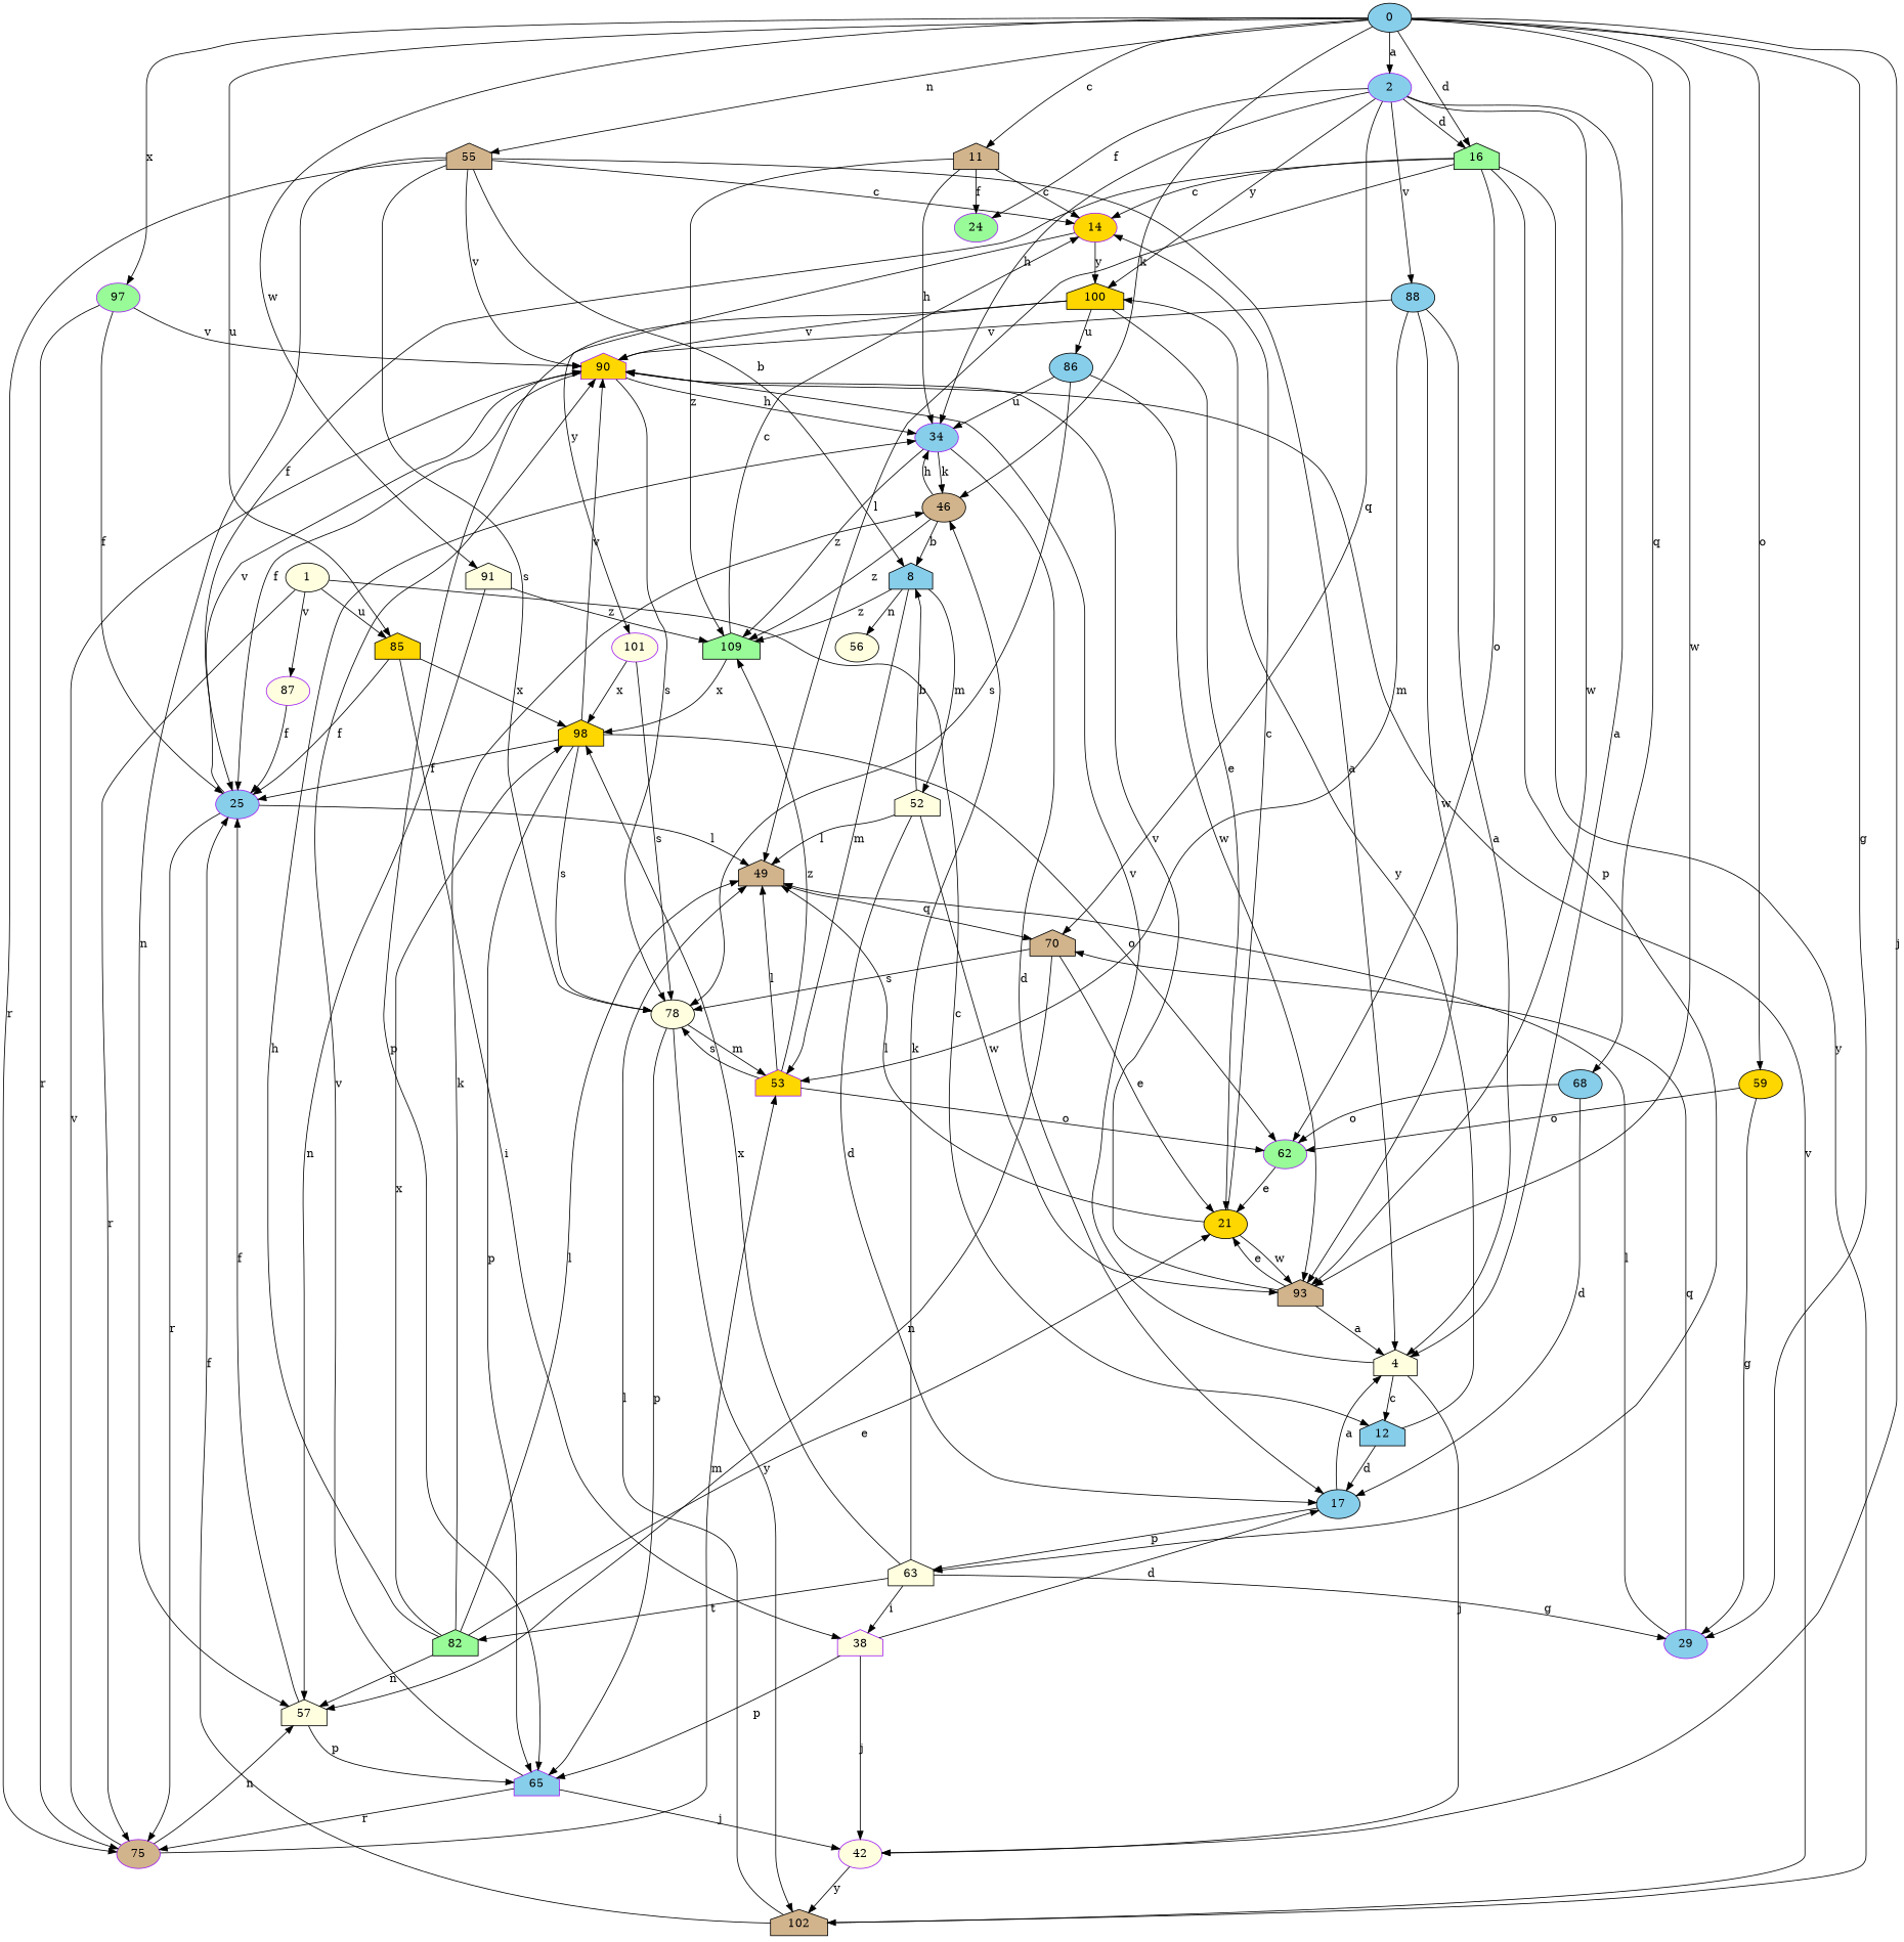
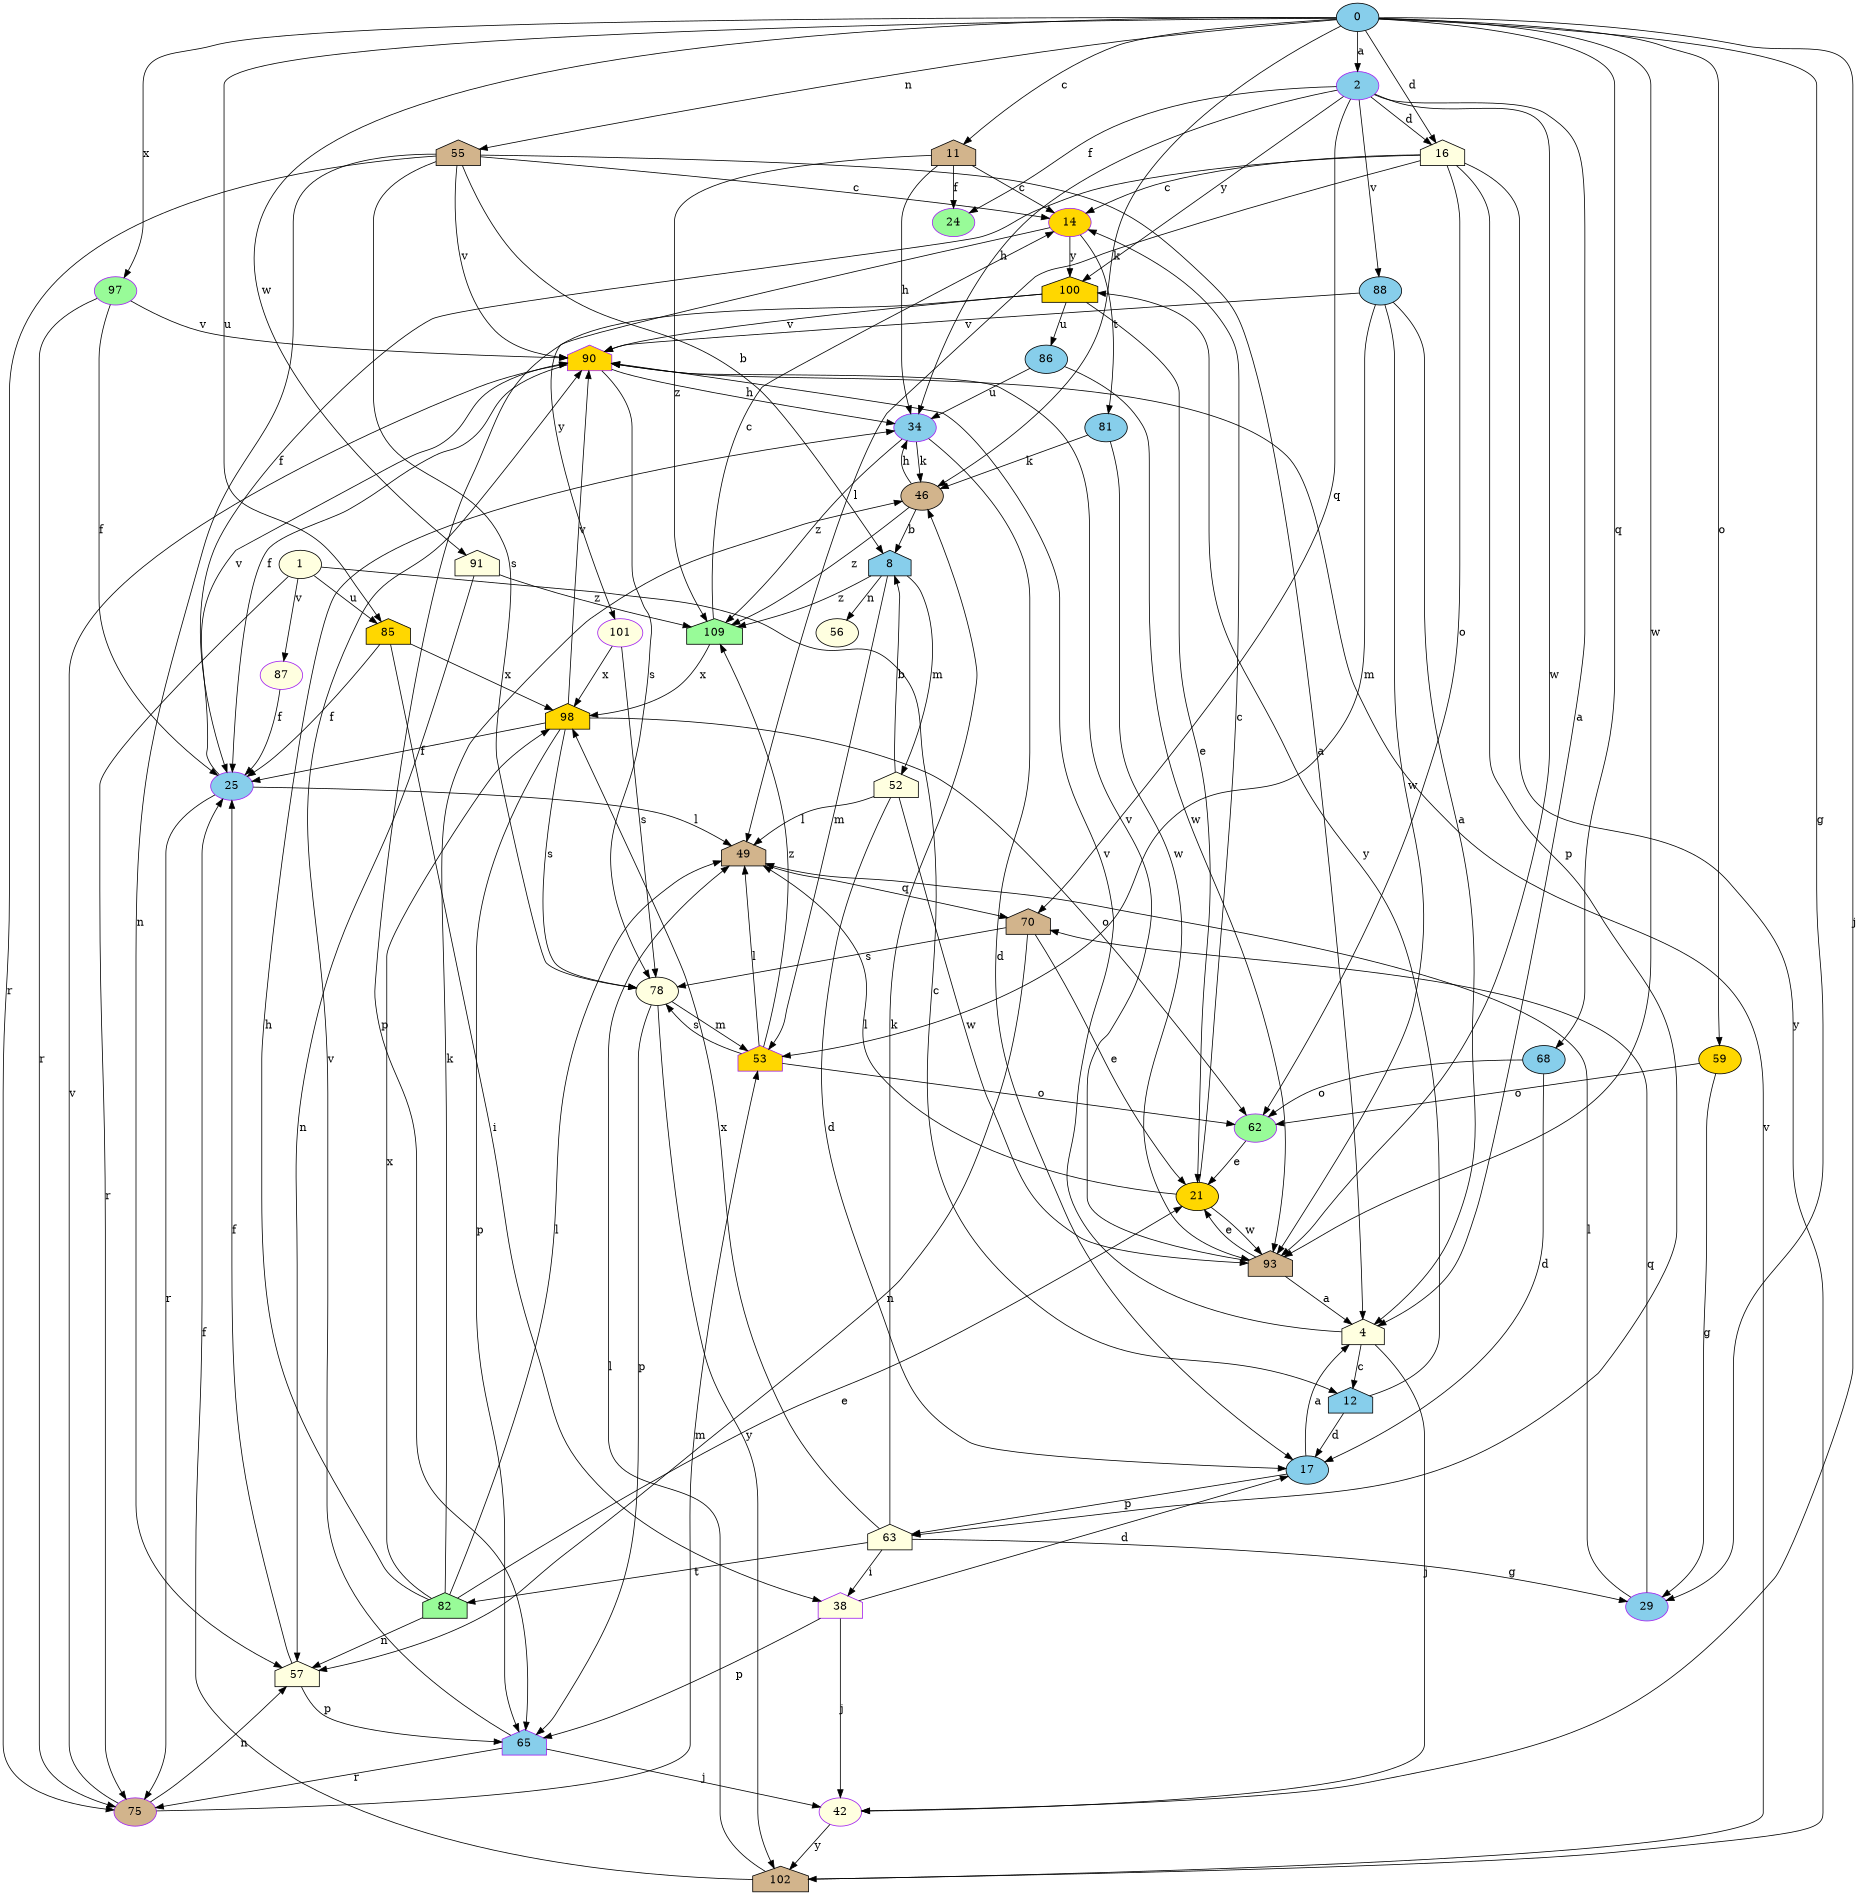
  strict digraph {
    node [color=black fillcolor=skyblue shape=ellipse style=filled]
    2 [color=purple]
    0
    11 [fillcolor=tan shape=house]
-   16 [fillcolor=palegreen shape=house]
+   16 [fillcolor=lightyellow shape=house]
    29 [color=purple]
    42 [color=purple fillcolor=lightyellow]
    46 [fillcolor=tan]
    55 [fillcolor=tan shape=house]
    59 [fillcolor=gold]
    68
    85 [fillcolor=gold shape=house]
    91 [fillcolor=lightyellow shape=house]
    93 [fillcolor=tan shape=house]
    97 [color=purple fillcolor=palegreen]
    4 [fillcolor=lightyellow shape=house]
    24 [color=purple fillcolor=palegreen]
    34 [color=purple]
    70 [fillcolor=tan shape=house]
    88
    100 [fillcolor=gold shape=house]
    109 [fillcolor=palegreen shape=house]
    14 [color=purple fillcolor=gold]
    25 [color=purple]
    49 [fillcolor=tan shape=house]
    62 [color=purple fillcolor=palegreen]
    63 [fillcolor=lightyellow shape=house]
    102 [fillcolor=tan shape=house]
    8 [shape=house]
    75 [color=purple fillcolor=tan]
    90 [color=purple fillcolor=gold shape=house]
    78 [fillcolor=lightyellow]
    57 [fillcolor=lightyellow shape=house]
    17
    38 [color=purple fillcolor=lightyellow shape=house]
    98 [fillcolor=gold shape=house]
    21 [fillcolor=gold]
    1 [fillcolor=lightyellow]
    12 [shape=house]
    87 [color=purple fillcolor=lightyellow]
    53 [color=purple fillcolor=gold shape=house]
    65 [color=purple shape=house]
    86
    52 [fillcolor=lightyellow shape=house]
    56 [fillcolor=lightyellow]
+   81
    101 [color=purple fillcolor=lightyellow]
    82 [fillcolor=palegreen shape=house]
    2 -> 16 [label=d]
    2 -> 93 [label=w]
    2 -> 4 [label=a]
    2 -> 24 [label=f]
    2 -> 34 [label=h]
    2 -> 70 [label=q]
    2 -> 88 [label=v]
    2 -> 100 [label=y]
    0 -> 2 [label=a]
    0 -> 11 [label=c]
    0 -> 16 [label=d]
    0 -> 29 [label=g]
    0 -> 42 [label=j]
    0 -> 46 [label=k]
    0 -> 55 [label=n]
    0 -> 59 [label=o]
    0 -> 68 [label=q]
    0 -> 85 [label=u]
    0 -> 91 [label=w]
    0 -> 93 [label=w]
    0 -> 97 [label=x]
    11 -> 24 [label=f]
    11 -> 34 [label=h]
    11 -> 109 [label=z]
    11 -> 14 [label=c]
    16 -> 14 [label=c]
    16 -> 25 [label=f]
    16 -> 49 [label=l]
    16 -> 62 [label=o]
    16 -> 63 [label=p]
    16 -> 102 [label=y]
    29 -> 70 [label=q]
    29 -> 49 [label=l]
    42 -> 102 [label=y]
    46 -> 34 [label=h]
    46 -> 109 [label=z]
    46 -> 8 [label=b]
    55 -> 4 [label=a]
    55 -> 14 [label=c]
    55 -> 8 [label=b]
    55 -> 75 [label=r]
    55 -> 90 [label=v]
    55 -> 78 [label=s]
    55 -> 57 [label=n]
    59 -> 29 [label=g]
    59 -> 62 [label=o]
    68 -> 62 [label=o]
    68 -> 17 [label=d]
    85 -> 25 [label=f]
    85 -> 38 [label=i]
    85 -> 98 [label=x]
    91 -> 109 [label=z]
    91 -> 57 [label=n]
    93 -> 4 [label=a]
    93 -> 90 [label=v]
    93 -> 21 [label=e]
    97 -> 25 [label=f]
    97 -> 75 [label=r]
    97 -> 90 [label=v]
    4 -> 42 [label=j]
    4 -> 90 [label=v]
    4 -> 12 [label=c]
    34 -> 46 [label=k]
    34 -> 109 [label=z]
    34 -> 17 [label=d]
    70 -> 78 [label=s]
    70 -> 57 [label=n]
    70 -> 21 [label=e]
    88 -> 93 [label=w]
    88 -> 4 [label=a]
    88 -> 90 [label=v]
    88 -> 53 [label=m]
    100 -> 90 [label=v]
    100 -> 21 [label=e]
    100 -> 65 [label=p]
    100 -> 86 [label=u]
    109 -> 14 [label=c]
    109 -> 98 [label=x]
    14 -> 100 [label=y]
+   14 -> 81 [label=t]
    14 -> 101 [label=y]
    25 -> 49 [label=l]
    25 -> 75 [label=r]
    25 -> 90 [label=v]
    49 -> 70 [label=q]
    62 -> 21 [label=e]
    63 -> 29 [label=g]
    63 -> 46 [label=k]
    63 -> 38 [label=i]
    63 -> 98 [label=x]
    63 -> 82 [label=t]
    102 -> 25 [label=f]
    102 -> 49 [label=l]
    102 -> 90 [label=v]
    8 -> 109 [label=z]
    8 -> 53 [label=m]
    8 -> 52 [label=m]
    8 -> 56 [label=n]
    75 -> 90 [label=v]
    75 -> 57 [label=n]
    75 -> 53 [label=m]
    90 -> 34 [label=h]
    90 -> 25 [label=f]
    90 -> 78 [label=s]
    78 -> 102 [label=y]
    78 -> 53 [label=m]
    78 -> 65 [label=p]
    57 -> 25 [label=f]
    57 -> 65 [label=p]
    17 -> 4 [label=a]
    17 -> 63 [label=p]
    38 -> 42 [label=j]
    38 -> 17 [label=d]
    38 -> 65 [label=p]
    98 -> 25 [label=f]
    98 -> 62 [label=o]
    98 -> 90 [label=v]
    98 -> 78 [label=s]
    98 -> 65 [label=p]
    21 -> 93 [label=w]
    21 -> 14 [label=c]
    21 -> 49 [label=l]
    1 -> 85 [label=u]
    1 -> 75 [label=r]
    1 -> 12 [label=c]
    1 -> 87 [label=v]
    12 -> 100 [label=y]
    12 -> 17 [label=d]
    87 -> 25 [label=f]
    53 -> 109 [label=z]
    53 -> 49 [label=l]
    53 -> 62 [label=o]
    53 -> 78 [label=s]
    65 -> 42 [label=j]
    65 -> 75 [label=r]
    65 -> 90 [label=v]
    86 -> 93 [label=w]
    86 -> 34 [label=u]
-   86 -> 78 [label=s]
    52 -> 93 [label=w]
    52 -> 49 [label=l]
    52 -> 8 [label=b]
    52 -> 17 [label=d]
+   81 -> 46 [label=k]
+   81 -> 93 [label=w]
    101 -> 78 [label=s]
    101 -> 98 [label=x]
    82 -> 46 [label=k]
    82 -> 34 [label=h]
    82 -> 49 [label=l]
    82 -> 57 [label=n]
    82 -> 98 [label=x]
    82 -> 21 [label=e]
  }
